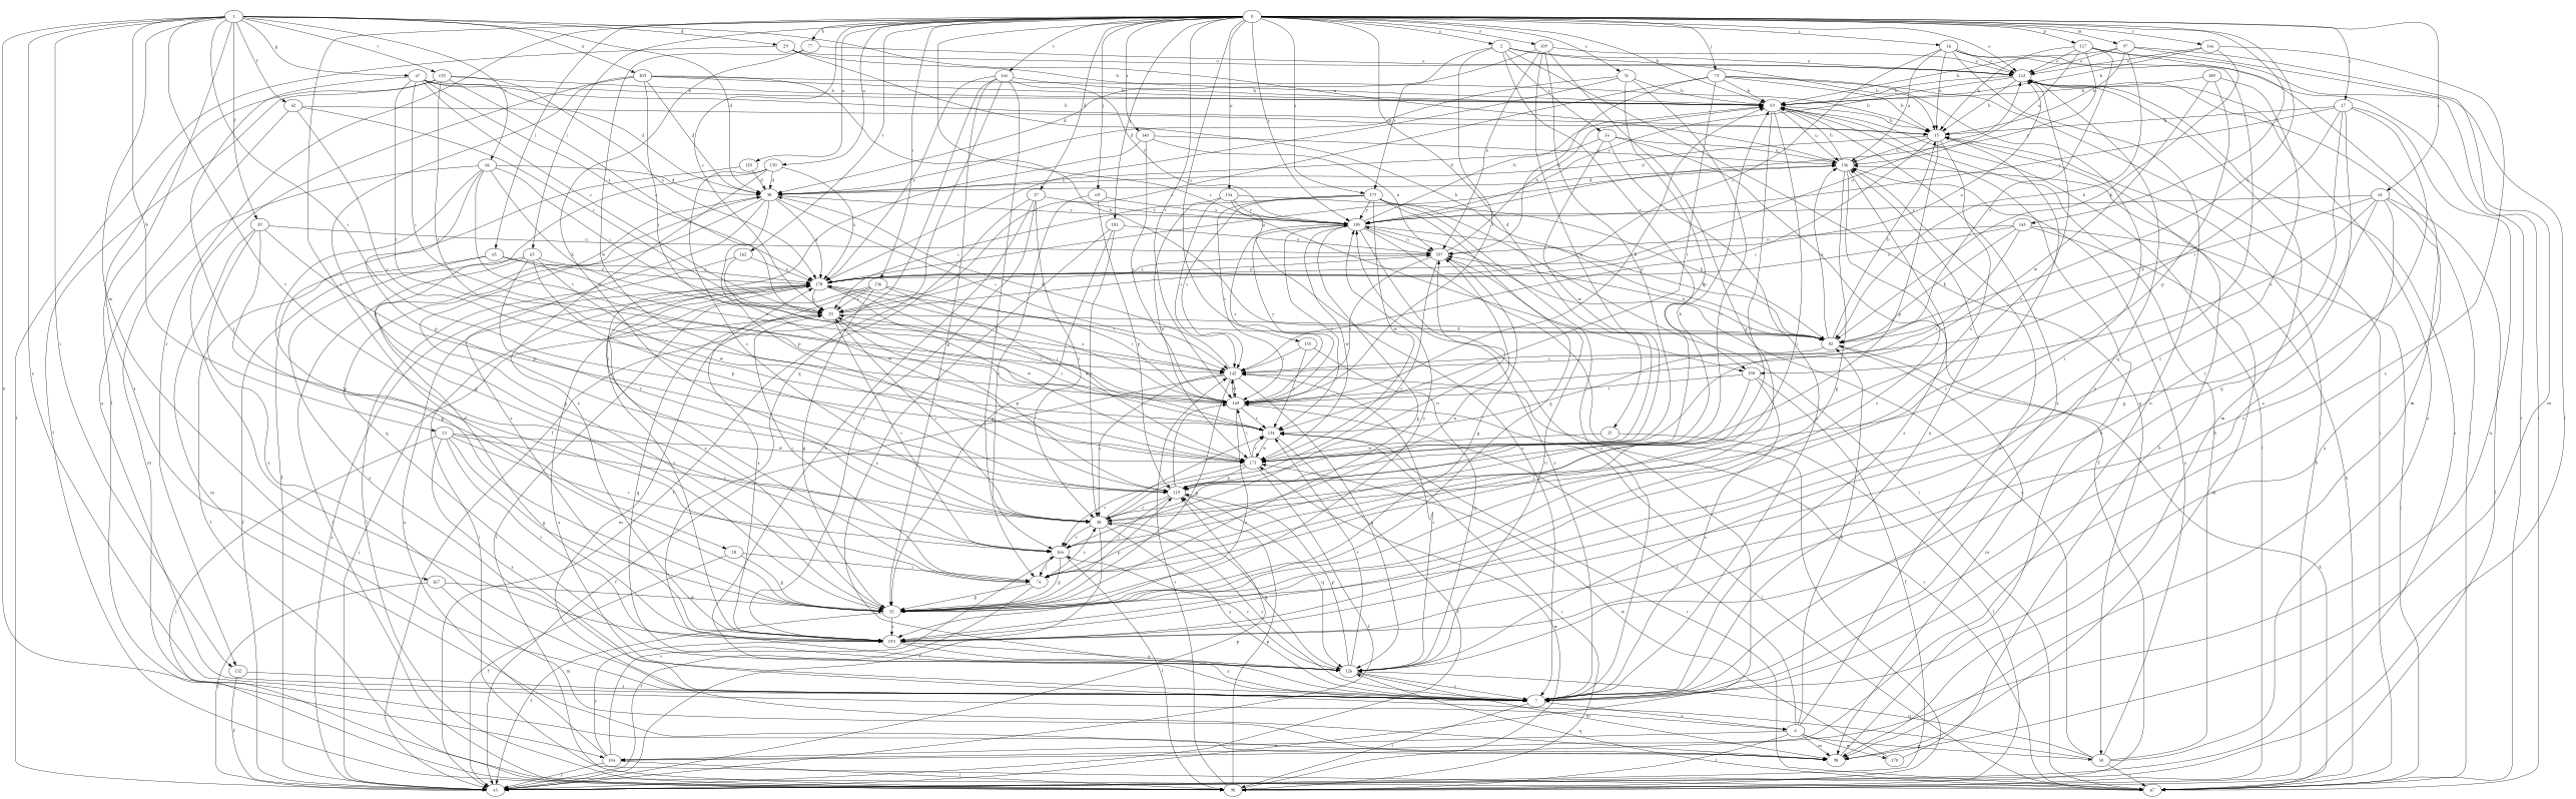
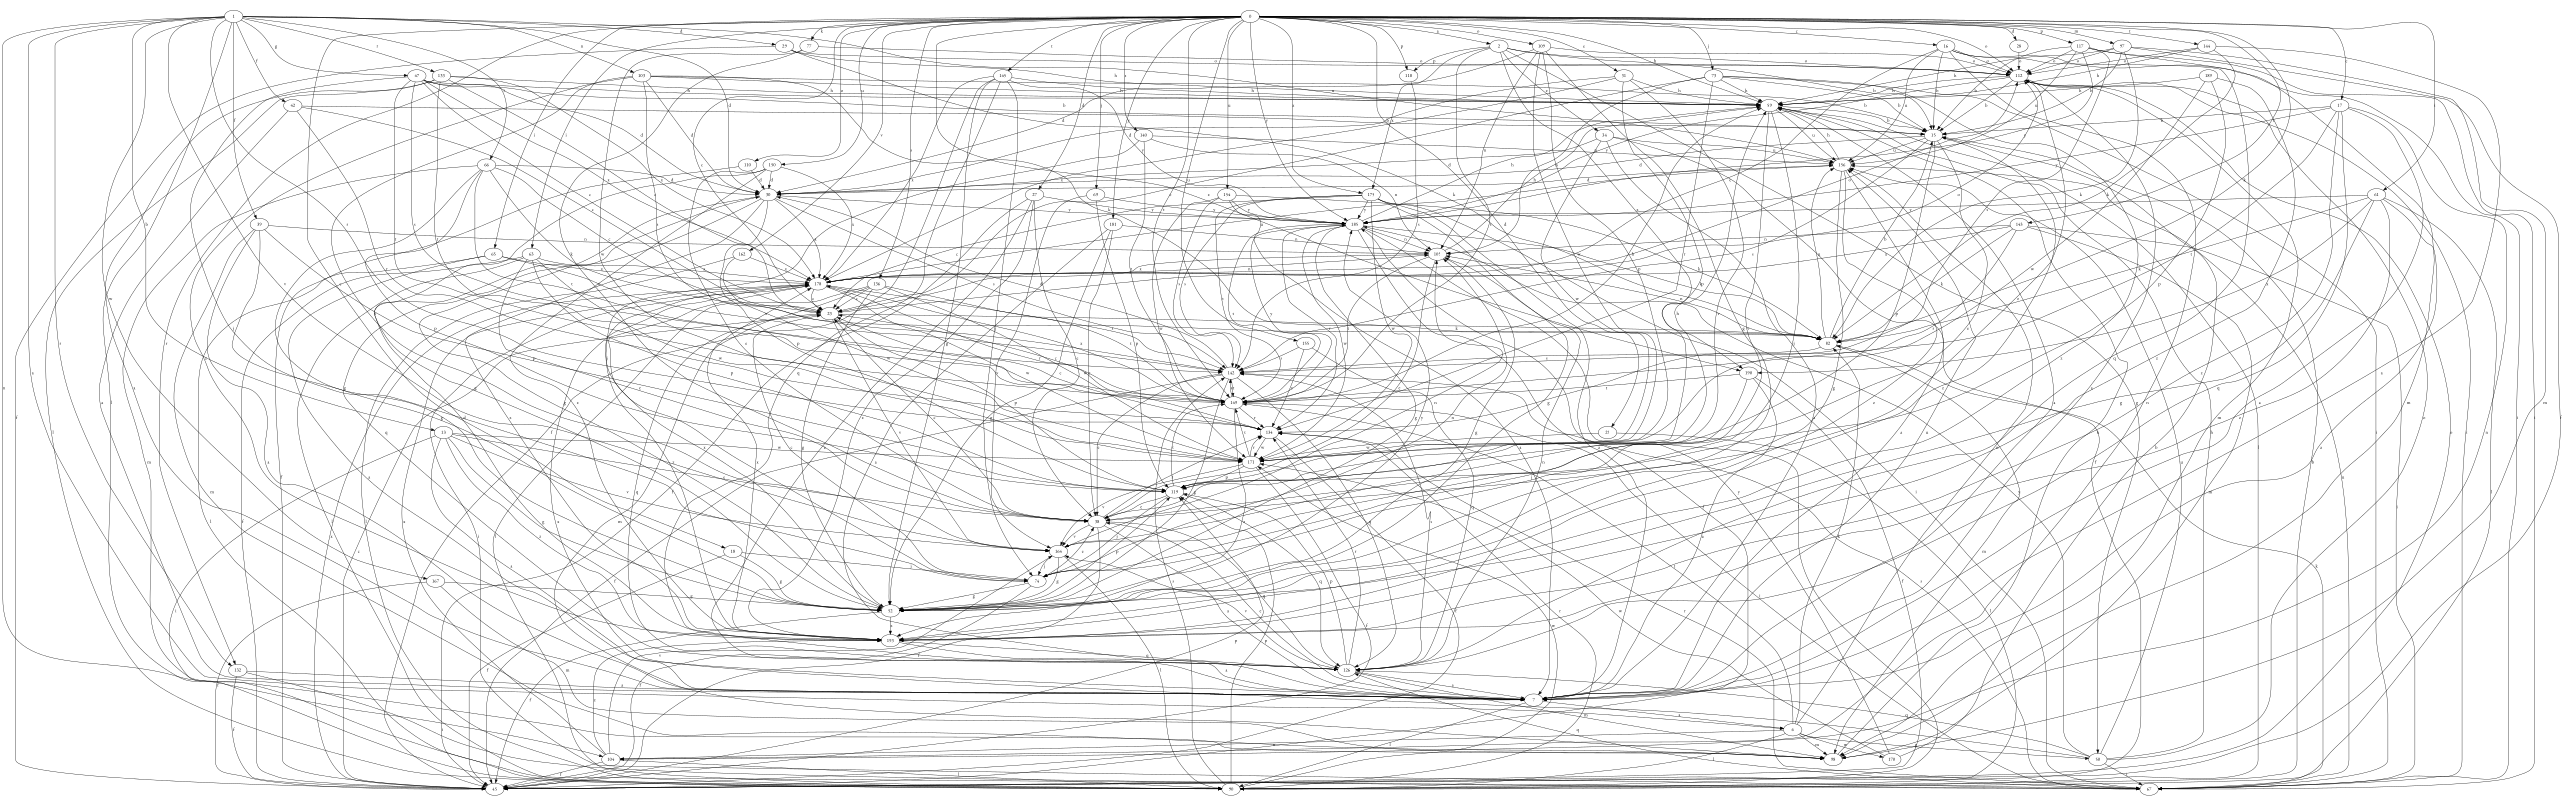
  strict digraph {
    fontname="EB Garamond"
    node [fontname="EB Garamond"]
    edge [fontname="EB Garamond"]
    0
    2
    16
    17
    18
    23
    25
    27
+   28
    31
    59
    61
    63
    65
    69
    73
    77
    82
    97
    109
    110
    112
    117
+   118
    132
    136
    140
    143
    144
    145
    149
    150
    154
    155
    162
    175
    181
    185
    190
    15
    34
    50
    104
    156
    67
    126
    7
    193
    52
    45
    74
    164
    119
    90
    171
    38
    30
    178
    142
    134
    105
    98
    189
    1
    6
    13
    29
    39
    42
    47
    66
    103
    133
    167
    170
    0 -> 2 [label=a]
    0 -> 16 [label=c]
    0 -> 17 [label=c]
    0 -> 18 [label=c]
    0 -> 23 [label=c]
    0 -> 25 [label=d]
    0 -> 27 [label=d]
+   0 -> 28 [label=d]
    0 -> 31 [label=e]
    0 -> 59 [label=h]
    0 -> 61 [label=i]
    0 -> 63 [label=i]
    0 -> 65 [label=i]
    0 -> 69 [label=j]
    0 -> 73 [label=j]
    0 -> 77 [label=k]
    0 -> 82 [label=k]
    0 -> 97 [label=m]
    0 -> 109 [label=o]
    0 -> 110 [label=o]
    0 -> 112 [label=o]
    0 -> 117 [label=p]
+   0 -> 118 [label=p]
    0 -> 132 [label=r]
    0 -> 136 [label=s]
    0 -> 140 [label=s]
    0 -> 143 [label=t]
    0 -> 144 [label=t]
    0 -> 145 [label=t]
    0 -> 149 [label=t]
    0 -> 150 [label=u]
    0 -> 154 [label=u]
    0 -> 155 [label=u]
    0 -> 162 [label=v]
    0 -> 175 [label=x]
    0 -> 181 [label=y]
    0 -> 185 [label=y]
    0 -> 190 [label=z]
    2 -> 112 [label=o]
+   2 -> 118 [label=p]
    2 -> 149 [label=t]
    2 -> 175 [label=x]
    2 -> 190 [label=z]
    2 -> 15 [label=b]
    2 -> 34 [label=e]
    2 -> 50 [label=g]
    16 -> 23 [label=c]
    16 -> 112 [label=o]
    16 -> 15 [label=b]
    16 -> 104 [label=n]
    16 -> 156 [label=u]
    16 -> 67 [label=i]
    16 -> 126 [label=q]
    17 -> 149 [label=t]
    17 -> 185 [label=y]
    17 -> 15 [label=b]
    17 -> 104 [label=n]
    17 -> 126 [label=q]
    17 -> 7 [label=a]
    17 -> 193 [label=z]
    18 -> 52 [label=g]
    18 -> 45 [label=f]
    18 -> 74 [label=j]
    23 -> 82 [label=k]
    23 -> 112 [label=o]
    23 -> 126 [label=q]
    23 -> 164 [label=v]
    23 -> 119 [label=p]
    25 -> 90 [label=l]
    25 -> 171 [label=w]
    27 -> 185 [label=y]
    27 -> 7 [label=a]
    27 -> 193 [label=z]
    27 -> 45 [label=f]
    27 -> 38 [label=e]
+   28 -> 112 [label=o]
    31 -> 59 [label=h]
    31 -> 164 [label=v]
    31 -> 119 [label=p]
    31 -> 30 [label=d]
    31 -> 178 [label=x]
    59 -> 15 [label=b]
    59 -> 156 [label=u]
    59 -> 7 [label=a]
    59 -> 74 [label=j]
    59 -> 164 [label=v]
    59 -> 90 [label=l]
    61 -> 82 [label=k]
    61 -> 185 [label=y]
    61 -> 190 [label=x]
    61 -> 7 [label=a]
    61 -> 193 [label=z]
    61 -> 52 [label=g]
    61 -> 90 [label=l]
    63 -> 45 [label=f]
    63 -> 119 [label=p]
    63 -> 90 [label=l]
    63 -> 171 [label=w]
    63 -> 38 [label=e]
    63 -> 178 [label=x]
    65 -> 7 [label=a]
    65 -> 90 [label=l]
    65 -> 178 [label=x]
    65 -> 142 [label=s]
    69 -> 185 [label=y]
    69 -> 164 [label=v]
    69 -> 119 [label=p]
    73 -> 23 [label=c]
    73 -> 59 [label=h]
    73 -> 15 [label=b]
    73 -> 67 [label=i]
    73 -> 193 [label=z]
    73 -> 134 [label=r]
    73 -> 105 [label=n]
    77 -> 112 [label=o]
    77 -> 171 [label=w]
    77 -> 38 [label=e]
    82 -> 15 [label=b]
    82 -> 156 [label=u]
    82 -> 142 [label=s]
    82 -> 105 [label=n]
    82 -> 98 [label=m]
    97 -> 59 [label=h]
    97 -> 82 [label=k]
    97 -> 112 [label=o]
    97 -> 15 [label=b]
    97 -> 45 [label=f]
    97 -> 98 [label=m]
    109 -> 112 [label=o]
    109 -> 52 [label=g]
    109 -> 119 [label=p]
    109 -> 171 [label=w]
    109 -> 30 [label=d]
    109 -> 105 [label=n]
    110 -> 45 [label=f]
    110 -> 30 [label=d]
    112 -> 59 [label=h]
    112 -> 185 [label=y]
    112 -> 15 [label=b]
    112 -> 67 [label=i]
    112 -> 7 [label=a]
    112 -> 38 [label=e]
    112 -> 98 [label=m]
    117 -> 112 [label=o]
    117 -> 185 [label=y]
    117 -> 15 [label=b]
    117 -> 156 [label=u]
    117 -> 67 [label=i]
    117 -> 142 [label=s]
    117 -> 98 [label=m]
+   118 -> 142 [label=s]
+   132 -> 67 [label=i]
    132 -> 7 [label=a]
    132 -> 45 [label=f]
    136 -> 23 [label=c]
    136 -> 149 [label=t]
    136 -> 52 [label=g]
    136 -> 90 [label=l]
    136 -> 171 [label=w]
    136 -> 98 [label=m]
    140 -> 149 [label=t]
    140 -> 156 [label=u]
    140 -> 74 [label=j]
    140 -> 105 [label=n]
    143 -> 82 [label=k]
    143 -> 67 [label=i]
    143 -> 178 [label=x]
    143 -> 134 [label=r]
    143 -> 105 [label=n]
    143 -> 98 [label=m]
    144 -> 59 [label=h]
    144 -> 82 [label=k]
    144 -> 112 [label=o]
    144 -> 7 [label=a]
    145 -> 59 [label=h]
    145 -> 185 [label=y]
    145 -> 126 [label=q]
    145 -> 52 [label=g]
    145 -> 45 [label=f]
    145 -> 74 [label=j]
    145 -> 178 [label=x]
    149 -> 23 [label=c]
    149 -> 59 [label=h]
    149 -> 185 [label=y]
    149 -> 67 [label=i]
    149 -> 193 [label=z]
    149 -> 178 [label=x]
    149 -> 142 [label=s]
    149 -> 134 [label=r]
    150 -> 193 [label=z]
    150 -> 52 [label=g]
    150 -> 38 [label=e]
    150 -> 30 [label=d]
    150 -> 178 [label=x]
    154 -> 82 [label=k]
    154 -> 185 [label=y]
    154 -> 7 [label=a]
    154 -> 171 [label=w]
    154 -> 142 [label=s]
    155 -> 126 [label=q]
    155 -> 142 [label=s]
    155 -> 134 [label=r]
    162 -> 90 [label=l]
    162 -> 171 [label=w]
    162 -> 178 [label=x]
    175 -> 23 [label=c]
    175 -> 149 [label=t]
    175 -> 185 [label=y]
    175 -> 67 [label=i]
    175 -> 7 [label=a]
    175 -> 52 [label=g]
    175 -> 171 [label=w]
    175 -> 142 [label=s]
    181 -> 7 [label=a]
    181 -> 52 [label=g]
    181 -> 38 [label=e]
    181 -> 105 [label=n]
    185 -> 59 [label=h]
    185 -> 82 [label=k]
    185 -> 149 [label=t]
    185 -> 52 [label=g]
    185 -> 45 [label=f]
    185 -> 90 [label=l]
    185 -> 171 [label=w]
    185 -> 134 [label=r]
    185 -> 105 [label=n]
    190 -> 149 [label=t]
    190 -> 7 [label=a]
    190 -> 45 [label=f]
    190 -> 74 [label=j]
    15 -> 156 [label=u]
    15 -> 193 [label=z]
    15 -> 119 [label=p]
    15 -> 38 [label=e]
    15 -> 30 [label=d]
    15 -> 142 [label=s]
    34 -> 156 [label=u]
    34 -> 7 [label=a]
    34 -> 45 [label=f]
    34 -> 171 [label=w]
    34 -> 30 [label=d]
    50 -> 59 [label=h]
    50 -> 112 [label=o]
    50 -> 185 [label=y]
    50 -> 156 [label=u]
    50 -> 67 [label=i]
    50 -> 126 [label=q]
    50 -> 178 [label=x]
    104 -> 193 [label=z]
    104 -> 45 [label=f]
    104 -> 164 [label=v]
    104 -> 90 [label=l]
    104 -> 178 [label=x]
    156 -> 59 [label=h]
    156 -> 7 [label=a]
    156 -> 193 [label=z]
    156 -> 52 [label=g]
    156 -> 30 [label=d]
    67 -> 82 [label=k]
    67 -> 156 [label=u]
    67 -> 126 [label=q]
    67 -> 142 [label=s]
    67 -> 134 [label=r]
    126 -> 7 [label=a]
    126 -> 164 [label=v]
    126 -> 119 [label=p]
    126 -> 142 [label=s]
    126 -> 134 [label=r]
    126 -> 105 [label=n]
    126 -> 98 [label=m]
    7 -> 156 [label=u]
    7 -> 90 [label=l]
    7 -> 38 [label=e]
    7 -> 6 [label=a]
    193 -> 126 [label=q]
    193 -> 7 [label=a]
    193 -> 30 [label=d]
    193 -> 178 [label=x]
    52 -> 185 [label=y]
    52 -> 193 [label=z]
    52 -> 45 [label=f]
    52 -> 119 [label=p]
    52 -> 178 [label=x]
    45 -> 23 [label=c]
    45 -> 112 [label=o]
    45 -> 119 [label=p]
    45 -> 178 [label=x]
    74 -> 23 [label=c]
    74 -> 52 [label=g]
    74 -> 45 [label=f]
    74 -> 38 [label=e]
    74 -> 105 [label=n]
    164 -> 52 [label=g]
    164 -> 74 [label=j]
    164 -> 90 [label=l]
    164 -> 105 [label=n]
    119 -> 149 [label=t]
    119 -> 126 [label=q]
    119 -> 74 [label=j]
    119 -> 38 [label=e]
    90 -> 15 [label=b]
    90 -> 119 [label=p]
    90 -> 171 [label=w]
    90 -> 142 [label=s]
    90 -> 134 [label=r]
    171 -> 149 [label=t]
    171 -> 45 [label=f]
    171 -> 164 [label=v]
    171 -> 119 [label=p]
    171 -> 134 [label=r]
    38 -> 23 [label=c]
    38 -> 59 [label=h]
    38 -> 126 [label=q]
    38 -> 7 [label=a]
    38 -> 45 [label=f]
    38 -> 164 [label=v]
    38 -> 134 [label=r]
    30 -> 185 [label=y]
    30 -> 126 [label=q]
    30 -> 193 [label=z]
    30 -> 52 [label=g]
    30 -> 119 [label=p]
    30 -> 178 [label=x]
    30 -> 142 [label=s]
    178 -> 23 [label=c]
    178 -> 112 [label=o]
    178 -> 156 [label=u]
    178 -> 67 [label=i]
    178 -> 193 [label=z]
    178 -> 171 [label=w]
    178 -> 142 [label=s]
    178 -> 134 [label=r]
    178 -> 105 [label=n]
    142 -> 149 [label=t]
    142 -> 126 [label=q]
    142 -> 52 [label=g]
    142 -> 45 [label=f]
    142 -> 38 [label=e]
    142 -> 30 [label=d]
    134 -> 23 [label=c]
    134 -> 45 [label=f]
    134 -> 171 [label=w]
    105 -> 59 [label=h]
    105 -> 149 [label=t]
    105 -> 52 [label=g]
    105 -> 38 [label=e]
    105 -> 178 [label=x]
    98 -> 59 [label=h]
    189 -> 59 [label=h]
    189 -> 193 [label=z]
    189 -> 119 [label=p]
    189 -> 171 [label=w]
    1 -> 132 [label=r]
    1 -> 104 [label=n]
    1 -> 156 [label=u]
    1 -> 164 [label=v]
    1 -> 90 [label=l]
    1 -> 30 [label=d]
    1 -> 134 [label=r]
    1 -> 6 [label=a]
    1 -> 13 [label=b]
    1 -> 29 [label=d]
    1 -> 39 [label=f]
    1 -> 42 [label=f]
    1 -> 47 [label=g]
    1 -> 66 [label=i]
    1 -> 103 [label=n]
    1 -> 133 [label=r]
    1 -> 167 [label=w]
    6 -> 82 [label=k]
    6 -> 149 [label=t]
    6 -> 50 [label=g]
    6 -> 104 [label=n]
    6 -> 156 [label=u]
    6 -> 90 [label=l]
    6 -> 98 [label=m]
    6 -> 170 [label=w]
    13 -> 67 [label=i]
    13 -> 7 [label=a]
    13 -> 193 [label=z]
    13 -> 52 [label=g]
    13 -> 164 [label=v]
    13 -> 171 [label=w]
    13 -> 38 [label=e]
    29 -> 59 [label=h]
    29 -> 82 [label=k]
    29 -> 112 [label=o]
    29 -> 45 [label=f]
    39 -> 7 [label=a]
    39 -> 52 [label=g]
    39 -> 119 [label=p]
    39 -> 105 [label=n]
    39 -> 98 [label=m]
    42 -> 23 [label=c]
    42 -> 15 [label=b]
    42 -> 7 [label=a]
    42 -> 134 [label=r]
    47 -> 23 [label=c]
    47 -> 59 [label=h]
    47 -> 149 [label=t]
    47 -> 15 [label=b]
    47 -> 74 [label=j]
    47 -> 30 [label=d]
    47 -> 178 [label=x]
    47 -> 142 [label=s]
    66 -> 23 [label=c]
    66 -> 82 [label=k]
    66 -> 149 [label=t]
    66 -> 52 [label=g]
    66 -> 119 [label=p]
    66 -> 30 [label=d]
    66 -> 98 [label=m]
    103 -> 59 [label=h]
    103 -> 82 [label=k]
    103 -> 15 [label=b]
    103 -> 193 [label=z]
    103 -> 164 [label=v]
    103 -> 30 [label=d]
    103 -> 142 [label=s]
    133 -> 23 [label=c]
    133 -> 59 [label=h]
    133 -> 149 [label=t]
    133 -> 7 [label=a]
    133 -> 90 [label=l]
    133 -> 178 [label=x]
    167 -> 52 [label=g]
    167 -> 45 [label=f]
    167 -> 98 [label=m]
-   7 -> 185 [label=y]
+   170 -> 185 [label=y]
    170 -> 15 [label=b]
    170 -> 171 [label=w]
  }
